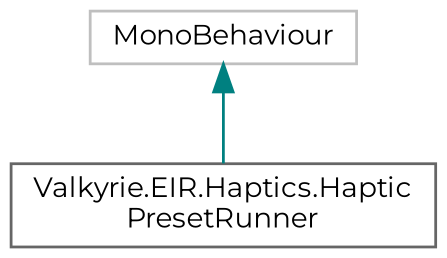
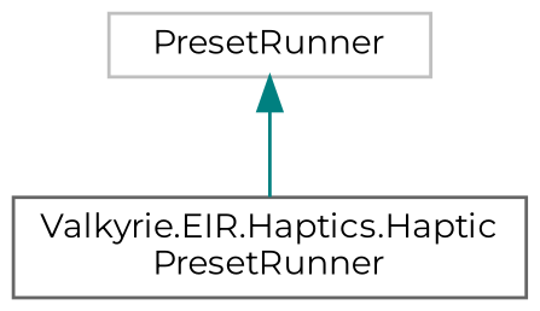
  digraph {
    fontname=Montserrat
    node [fillcolor=white fontname=Montserrat fontsize=10 shape=box style=filled]
    n1 [color=gray40 fontcolor=black height=0.2 label="Valkyrie.EIR.Haptics.Haptic\lPresetRunner" width=0.4]
-   n2 [color=grey75 height=0.2 label=MonoBehaviour width=0.4]
+   n2 [color=grey75 height=0.2 label=PresetRunner width=0.4]
    n2 -> n1 [color=teal dir=back fontname=Montserrat fontsize=10 labelfontname=Helvetica labelfontsize=10 style=solid]
  }
